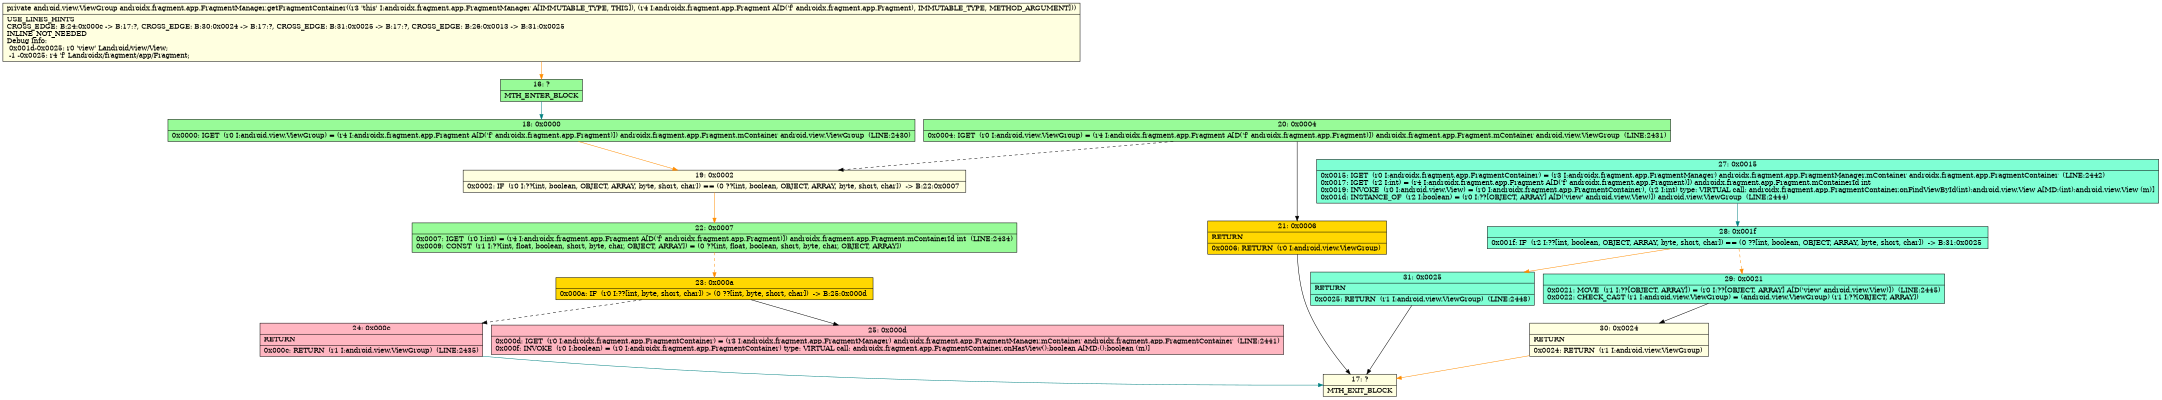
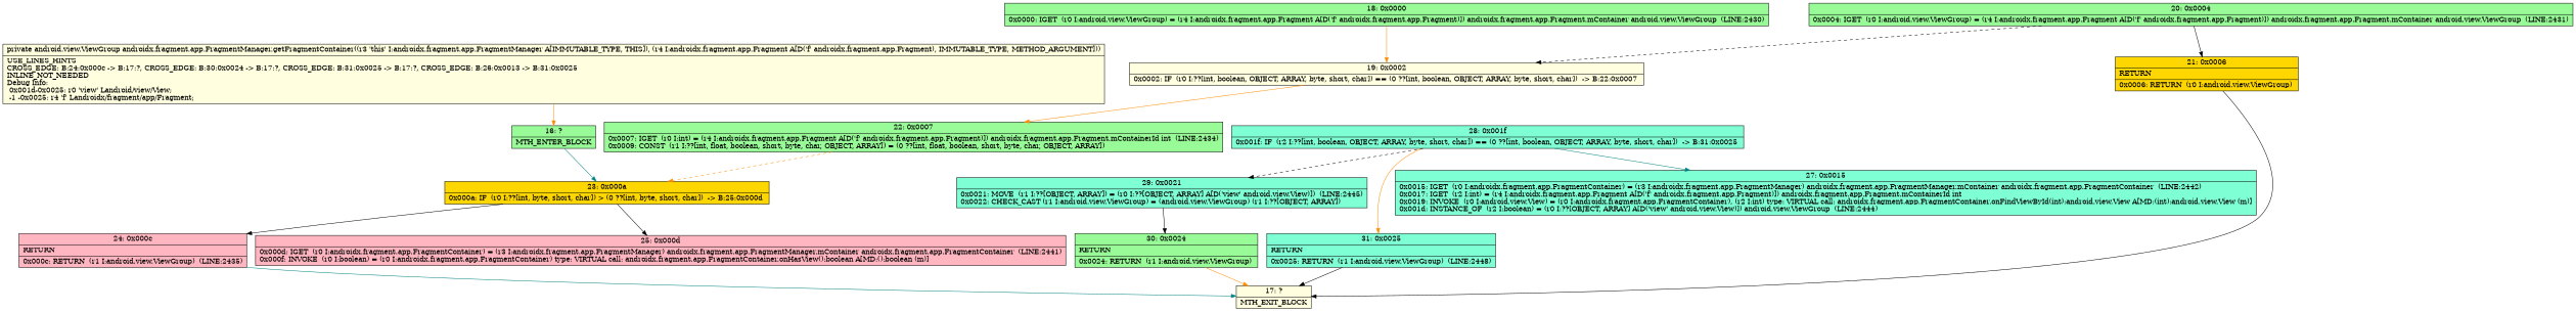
  digraph {
    node [fillcolor=palegreen shape=record style=filled]
    edge [color=black]
    n1 [label="{16\:\ ?|MTH_ENTER_BLOCK\l}"]
    n2 [label="{18\:\ 0x0000|0x0000: IGET  (r0 I:android.view.ViewGroup) = (r4 I:androidx.fragment.app.Fragment A[D('f' androidx.fragment.app.Fragment)]) androidx.fragment.app.Fragment.mContainer android.view.ViewGroup  (LINE:2430)\l}"]
    n3 [fillcolor=lightyellow label="{19\:\ 0x0002|0x0002: IF  (r0 I:??[int, boolean, OBJECT, ARRAY, byte, short, char]) == (0 ??[int, boolean, OBJECT, ARRAY, byte, short, char])  \-\> B:22:0x0007 \l}"]
    n4 [label="{22\:\ 0x0007|0x0007: IGET  (r0 I:int) = (r4 I:androidx.fragment.app.Fragment A[D('f' androidx.fragment.app.Fragment)]) androidx.fragment.app.Fragment.mContainerId int  (LINE:2434)\l0x0009: CONST  (r1 I:??[int, float, boolean, short, byte, char, OBJECT, ARRAY]) = (0 ??[int, float, boolean, short, byte, char, OBJECT, ARRAY]) \l}"]
    n5 [label="{20\:\ 0x0004|0x0004: IGET  (r0 I:android.view.ViewGroup) = (r4 I:androidx.fragment.app.Fragment A[D('f' androidx.fragment.app.Fragment)]) androidx.fragment.app.Fragment.mContainer android.view.ViewGroup  (LINE:2431)\l}"]
    n6 [fillcolor=gold label="{21\:\ 0x0006|RETURN\l|0x0006: RETURN  (r0 I:android.view.ViewGroup) \l}"]
    n7 [fillcolor=gold label="{23\:\ 0x000a|0x000a: IF  (r0 I:??[int, byte, short, char]) \> (0 ??[int, byte, short, char])  \-\> B:25:0x000d \l}"]
    n8 [fillcolor=lightyellow label="{17\:\ ?|MTH_EXIT_BLOCK\l}"]
    n9 [fillcolor=lightpink label="{24\:\ 0x000c|RETURN\l|0x000c: RETURN  (r1 I:android.view.ViewGroup)  (LINE:2435)\l}"]
    n10 [fillcolor=lightpink label="{25\:\ 0x000d|0x000d: IGET  (r0 I:androidx.fragment.app.FragmentContainer) = (r3 I:androidx.fragment.app.FragmentManager) androidx.fragment.app.FragmentManager.mContainer androidx.fragment.app.FragmentContainer  (LINE:2441)\l0x000f: INVOKE  (r0 I:boolean) = (r0 I:androidx.fragment.app.FragmentContainer) type: VIRTUAL call: androidx.fragment.app.FragmentContainer.onHasView():boolean A[MD:():boolean (m)]\l}"]
    n11 [fillcolor=aquamarine label="{27\:\ 0x0015|0x0015: IGET  (r0 I:androidx.fragment.app.FragmentContainer) = (r3 I:androidx.fragment.app.FragmentManager) androidx.fragment.app.FragmentManager.mContainer androidx.fragment.app.FragmentContainer  (LINE:2442)\l0x0017: IGET  (r2 I:int) = (r4 I:androidx.fragment.app.Fragment A[D('f' androidx.fragment.app.Fragment)]) androidx.fragment.app.Fragment.mContainerId int \l0x0019: INVOKE  (r0 I:android.view.View) = (r0 I:androidx.fragment.app.FragmentContainer), (r2 I:int) type: VIRTUAL call: androidx.fragment.app.FragmentContainer.onFindViewById(int):android.view.View A[MD:(int):android.view.View (m)]\l0x001d: INSTANCE_OF  (r2 I:boolean) = (r0 I:??[OBJECT, ARRAY] A[D('view' android.view.View)]) android.view.ViewGroup  (LINE:2444)\l}"]
    n12 [fillcolor=aquamarine label="{28\:\ 0x001f|0x001f: IF  (r2 I:??[int, boolean, OBJECT, ARRAY, byte, short, char]) == (0 ??[int, boolean, OBJECT, ARRAY, byte, short, char])  \-\> B:31:0x0025 \l}"]
    n13 [fillcolor=aquamarine label="{31\:\ 0x0025|RETURN\l|0x0025: RETURN  (r1 I:android.view.ViewGroup)  (LINE:2448)\l}"]
    n14 [fillcolor=aquamarine label="{29\:\ 0x0021|0x0021: MOVE  (r1 I:??[OBJECT, ARRAY]) = (r0 I:??[OBJECT, ARRAY] A[D('view' android.view.View)])  (LINE:2445)\l0x0022: CHECK_CAST (r1 I:android.view.ViewGroup) = (android.view.ViewGroup) (r1 I:??[OBJECT, ARRAY]) \l}"]
-   n15 [fillcolor=lightyellow label="{30\:\ 0x0024|RETURN\l|0x0024: RETURN  (r1 I:android.view.ViewGroup) \l}"]
+   n15 [label="{30\:\ 0x0024|RETURN\l|0x0024: RETURN  (r1 I:android.view.ViewGroup) \l}"]
    n16 [fillcolor=lightyellow label="{private android.view.ViewGroup androidx.fragment.app.FragmentManager.getFragmentContainer((r3 'this' I:androidx.fragment.app.FragmentManager A[IMMUTABLE_TYPE, THIS]), (r4 I:androidx.fragment.app.Fragment A[D('f' androidx.fragment.app.Fragment), IMMUTABLE_TYPE, METHOD_ARGUMENT]))  | USE_LINES_HINTS\lCROSS_EDGE: B:24:0x000c \-\> B:17:?, CROSS_EDGE: B:30:0x0024 \-\> B:17:?, CROSS_EDGE: B:31:0x0025 \-\> B:17:?, CROSS_EDGE: B:26:0x0013 \-\> B:31:0x0025\lINLINE_NOT_NEEDED\lDebug Info:\l  0x001d\-0x0025: r0 'view' Landroid\/view\/View;\l  \-1 \-0x0025: r4 'f' Landroidx\/fragment\/app\/Fragment;\l}"]
-   n1 -> n2 [color=teal]
+   n1 -> n7 [color=teal]
    n2 -> n3 [color=darkorange]
    n3 -> n4 [color=darkorange]
    n4 -> n7 [color=darkorange style=dashed]
    n5 -> n3 [style=dashed]
    n5 -> n6
    n6 -> n8
-   n7 -> n9 [style=dashed]
+   n7 -> n9 [style=solid]
    n7 -> n10
    n9 -> n8 [color=teal]
-   n11 -> n12 [color=teal]
+   n12 -> n11 [color=teal]
    n12 -> n13 [color=darkorange]
-   n12 -> n14 [color=darkorange style=dashed]
+   n12 -> n14 [style=dashed]
    n13 -> n8
    n14 -> n15
    n15 -> n8 [color=darkorange]
    n16 -> n1 [color=darkorange]
  }
